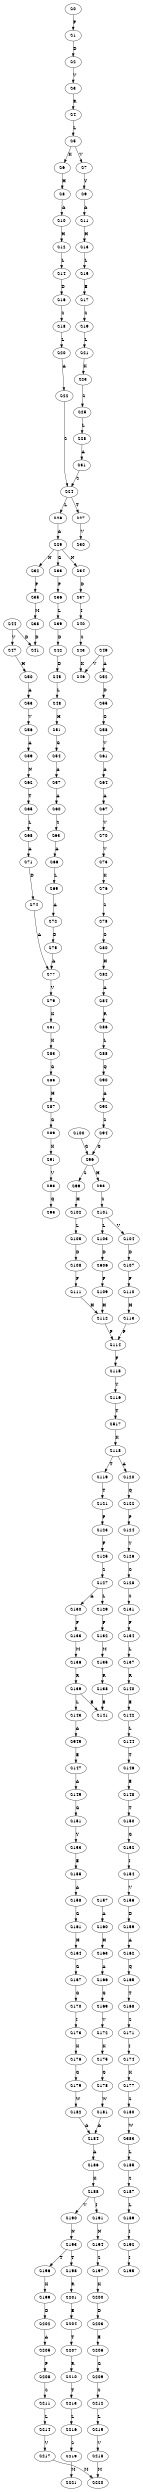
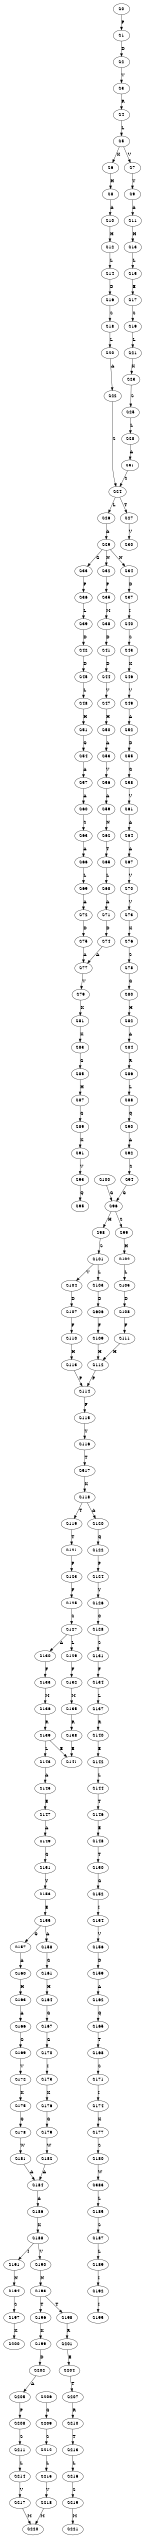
  strict digraph {
    S0
    S1
    S2
    S3
    S4
    S5
    S6
    S7
    S8
    S9
    S10
    S11
    S12
    S13
    S14
    S15
    S16
    S17
    S18
    S19
    S20
    S21
    S22
    S23
    S24
    S25
    S26
    S27
    S28
    S29
    S30
    S31
    S32
    S33
    S34
    S35
    S36
    S37
    S38
    S39
    S40
    S41
    S42
    S43
    S44
    S45
    S46
    S47
    S48
    S49
    S50
    S51
    S52
    S53
    S54
    S55
    S56
    S57
    S58
    S59
    S60
    S61
    S62
    S63
    S64
    S65
    S66
    S67
    S68
    S69
    S70
    S71
    S72
    S73
    S74
    S75
    S76
    S77
    S78
    S79
    S80
    S81
    S82
    S83
    S84
    S85
    S86
    S87
    S88
    S89
    S90
    S91
    S92
    S93
    S94
    S95
    S96
    S98
    S99
    S101
    S102
    S100
    S103
    S104
    S105
    n106 [label=S606]
    S107
    S108
    S109
    S110
    S111
    S112
    S113
    S114
    S115
    S116
    n117 [label=S517]
    S118
    S119
    S120
    S121
    S122
    S123
    S124
    S125
    S126
    S127
    S128
    S129
    S130
    S131
    S132
    S133
    S134
    S135
    S136
    S137
    S138
    S139
    S140
    S141
    S143
    S142
    S144
-   S145 [label=S945]
+   S145
    S146
    S147
    S148
    S149
    S150
    S151
    S152
    S153
    S154
    S155
    S156
    S157
    S158
    S159
    S160
    S161
    S162
    S163
    S164
    S165
    S166
    S167
    S168
    S169
    S170
    S171
    S172
    S173
    S174
    S175
    S176
    S177
    S178
    S179
    S180
    S181
    S182
    n183 [label=S383]
    S184
    S185
    S186
    S187
    S188
    S189
    S190
    S191
    S192
    S193
    S194
    S195
    S196
    S198
    S197
    S199
    S200
    S201
    S202
-   S203
    S204
    S205
    S206
    S207
    S208
    S209
    S210
    S211
    S212
    S213
    S214
    S215
    S216
    S217
    S218
    S219
    S220
    S221
    S0 -> S1 [label=P]
    S1 -> S2 [label=D]
    S2 -> S3 [label=V]
    S3 -> S4 [label=R]
    S4 -> S5 [label=L]
    S5 -> S6 [label=K]
    S5 -> S7 [label=V]
    S6 -> S8 [label=H]
    S7 -> S9 [label=Y]
    S8 -> S10 [label=A]
    S9 -> S11 [label=A]
    S10 -> S12 [label=H]
    S11 -> S13 [label=H]
    S12 -> S14 [label=L]
    S13 -> S15 [label=L]
    S14 -> S16 [label=D]
    S15 -> S17 [label=E]
    S16 -> S18 [label=S]
    S17 -> S19 [label=S]
    S18 -> S20 [label=L]
    S19 -> S21 [label=L]
    S20 -> S22 [label=A]
    S21 -> S23 [label=K]
    S22 -> S24 [label=S]
    S23 -> S25 [label=S]
    S24 -> S26 [label=L]
    S24 -> S27 [label=T]
    S25 -> S28 [label=L]
    S26 -> S29 [label=A]
    S27 -> S30 [label=V]
    S28 -> S31 [label=A]
    S29 -> S32 [label=N]
    S29 -> S33 [label=G]
    S29 -> S34 [label=N]
    S31 -> S24 [label=S]
    S32 -> S35 [label=P]
    S33 -> S36 [label=P]
    S34 -> S37 [label=D]
    S35 -> S38 [label=M]
    S36 -> S39 [label=L]
    S37 -> S40 [label=I]
    S38 -> S41 [label=D]
    S39 -> S42 [label=D]
    S40 -> S43 [label=S]
-   S44 -> S41 [label=D]
+   S41 -> S44 [label=D]
    S42 -> S45 [label=D]
    S43 -> S46 [label=K]
    S44 -> S47 [label=V]
    S45 -> S48 [label=L]
-   S49 -> S46 [label=V]
+   S46 -> S49 [label=V]
    S47 -> S50 [label=H]
    S48 -> S51 [label=H]
    S49 -> S52 [label=A]
    S50 -> S53 [label=A]
    S51 -> S54 [label=G]
    S52 -> S55 [label=D]
    S53 -> S56 [label=V]
    S54 -> S57 [label=A]
    S55 -> S58 [label=G]
    S56 -> S59 [label=A]
    S57 -> S60 [label=A]
    S58 -> S61 [label=V]
    S59 -> S62 [label=N]
    S60 -> S63 [label=S]
    S61 -> S64 [label=A]
    S62 -> S65 [label=T]
    S63 -> S66 [label=A]
    S64 -> S67 [label=A]
    S65 -> S68 [label=L]
    S66 -> S69 [label=L]
    S67 -> S70 [label=V]
    S68 -> S71 [label=A]
    S69 -> S72 [label=A]
    S70 -> S73 [label=V]
    S71 -> S74 [label=D]
    S72 -> S75 [label=D]
    S73 -> S76 [label=K]
    S74 -> S77 [label=A]
    S75 -> S77 [label=A]
    S76 -> S78 [label=S]
    S77 -> S79 [label=V]
    S78 -> S80 [label=G]
    S79 -> S81 [label=K]
    S80 -> S82 [label=H]
    S81 -> S83 [label=K]
    S82 -> S84 [label=A]
    S83 -> S85 [label=G]
    S84 -> S86 [label=R]
    S85 -> S87 [label=H]
    S86 -> S88 [label=L]
    S87 -> S89 [label=G]
    S88 -> S90 [label=Q]
    S89 -> S91 [label=K]
    S90 -> S92 [label=A]
    S91 -> S93 [label=V]
    S92 -> S94 [label=S]
    S93 -> S95 [label=Q]
    S94 -> S96 [label=G]
    S96 -> S98 [label=H]
    S96 -> S99 [label=S]
    S98 -> S101 [label=S]
    S99 -> S102 [label=H]
    S101 -> S103 [label=L]
    S101 -> S104 [label=V]
    S102 -> S105 [label=L]
    S100 -> S96 [label=G]
    S103 -> n106 [label=D]
    S104 -> S107 [label=D]
    S105 -> S108 [label=D]
    n106 -> S109 [label=F]
    S107 -> S110 [label=F]
    S108 -> S111 [label=F]
    S109 -> S112 [label=H]
    S110 -> S113 [label=H]
    S111 -> S112 [label=H]
    S112 -> S114 [label=P]
    S113 -> S114 [label=P]
    S114 -> S115 [label=F]
    S115 -> S116 [label=Y]
    S116 -> n117 [label=T]
    n117 -> S118 [label=K]
    S118 -> S119 [label=T]
    S118 -> S120 [label=A]
    S119 -> S121 [label=T]
    S120 -> S122 [label=Q]
    S121 -> S123 [label=P]
    S122 -> S124 [label=P]
    S123 -> S125 [label=F]
    S124 -> S126 [label=Y]
    S125 -> S127 [label=S]
    S126 -> S128 [label=C]
    S127 -> S129 [label=L]
    S127 -> S130 [label=A]
    S128 -> S131 [label=S]
    S129 -> S132 [label=F]
    S130 -> S133 [label=F]
    S131 -> S134 [label=F]
    S132 -> S135 [label=M]
    S133 -> S136 [label=M]
    S134 -> S137 [label=L]
    S135 -> S138 [label=R]
    S136 -> S139 [label=R]
    S137 -> S140 [label=R]
    S138 -> S141 [label=E]
    S139 -> S141 [label=E]
    S139 -> S143 [label=L]
    S140 -> S142 [label=E]
    S143 -> S145 [label=A]
    S142 -> S144 [label=L]
    S144 -> S146 [label=T]
    S145 -> S147 [label=E]
    S146 -> S148 [label=E]
    S147 -> S149 [label=A]
    S148 -> S150 [label=T]
    S149 -> S151 [label=G]
    S150 -> S152 [label=G]
    S151 -> S153 [label=Y]
    S152 -> S154 [label=I]
    S153 -> S155 [label=E]
    S154 -> S156 [label=V]
+   S155 -> S157 [label=G]
    S155 -> S158 [label=A]
    S156 -> S159 [label=D]
    S157 -> S160 [label=A]
    S158 -> S161 [label=G]
    S159 -> S162 [label=A]
    S160 -> S163 [label=H]
    S161 -> S164 [label=H]
    S162 -> S165 [label=Q]
    S163 -> S166 [label=A]
    S164 -> S167 [label=G]
    S165 -> S168 [label=T]
    S166 -> S169 [label=G]
    S167 -> S170 [label=G]
    S168 -> S171 [label=S]
    S169 -> S172 [label=V]
    S170 -> S173 [label=I]
    S171 -> S174 [label=I]
    S172 -> S175 [label=K]
    S173 -> S176 [label=K]
    S174 -> S177 [label=K]
    S175 -> S178 [label=G]
    S176 -> S179 [label=G]
    S177 -> S180 [label=S]
    S178 -> S181 [label=W]
    S179 -> S182 [label=W]
    S180 -> n183 [label=W]
    S181 -> S184 [label=A]
    S182 -> S184 [label=A]
    n183 -> S185 [label=L]
    S184 -> S186 [label=A]
    S185 -> S187 [label=S]
    S186 -> S188 [label=K]
    S187 -> S189 [label=L]
    S188 -> S190 [label=V]
    S188 -> S191 [label=I]
    S189 -> S192 [label=I]
    S190 -> S193 [label=N]
    S191 -> S194 [label=N]
    S192 -> S195 [label=I]
    S193 -> S196 [label=T]
    S193 -> S198 [label=T]
    S194 -> S197 [label=S]
    S196 -> S199 [label=K]
    S198 -> S201 [label=R]
    S197 -> S200 [label=K]
    S199 -> S202 [label=D]
-   S200 -> S203 [label=D]
    S201 -> S204 [label=E]
    S202 -> S205 [label=A]
-   S203 -> S206 [label=E]
    S204 -> S207 [label=T]
    S205 -> S208 [label=P]
    S206 -> S209 [label=G]
    S207 -> S210 [label=R]
    S208 -> S211 [label=S]
    S209 -> S212 [label=S]
    S210 -> S213 [label=T]
    S211 -> S214 [label=L]
    S212 -> S215 [label=L]
    S213 -> S216 [label=L]
    S214 -> S217 [label=V]
    S215 -> S218 [label=V]
    S216 -> S219 [label=S]
    S217 -> S220 [label=M]
    S218 -> S220 [label=M]
    S219 -> S221 [label=M]
  }
